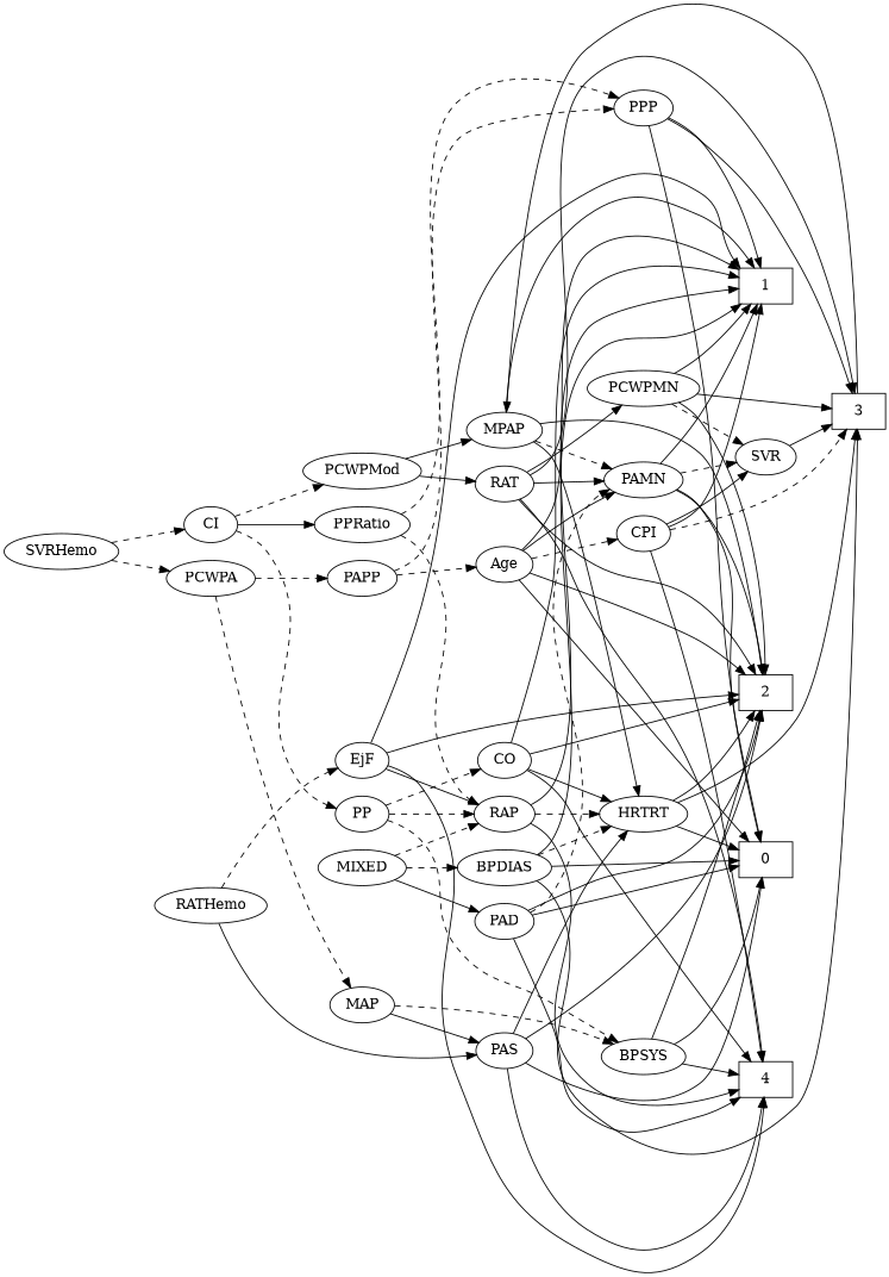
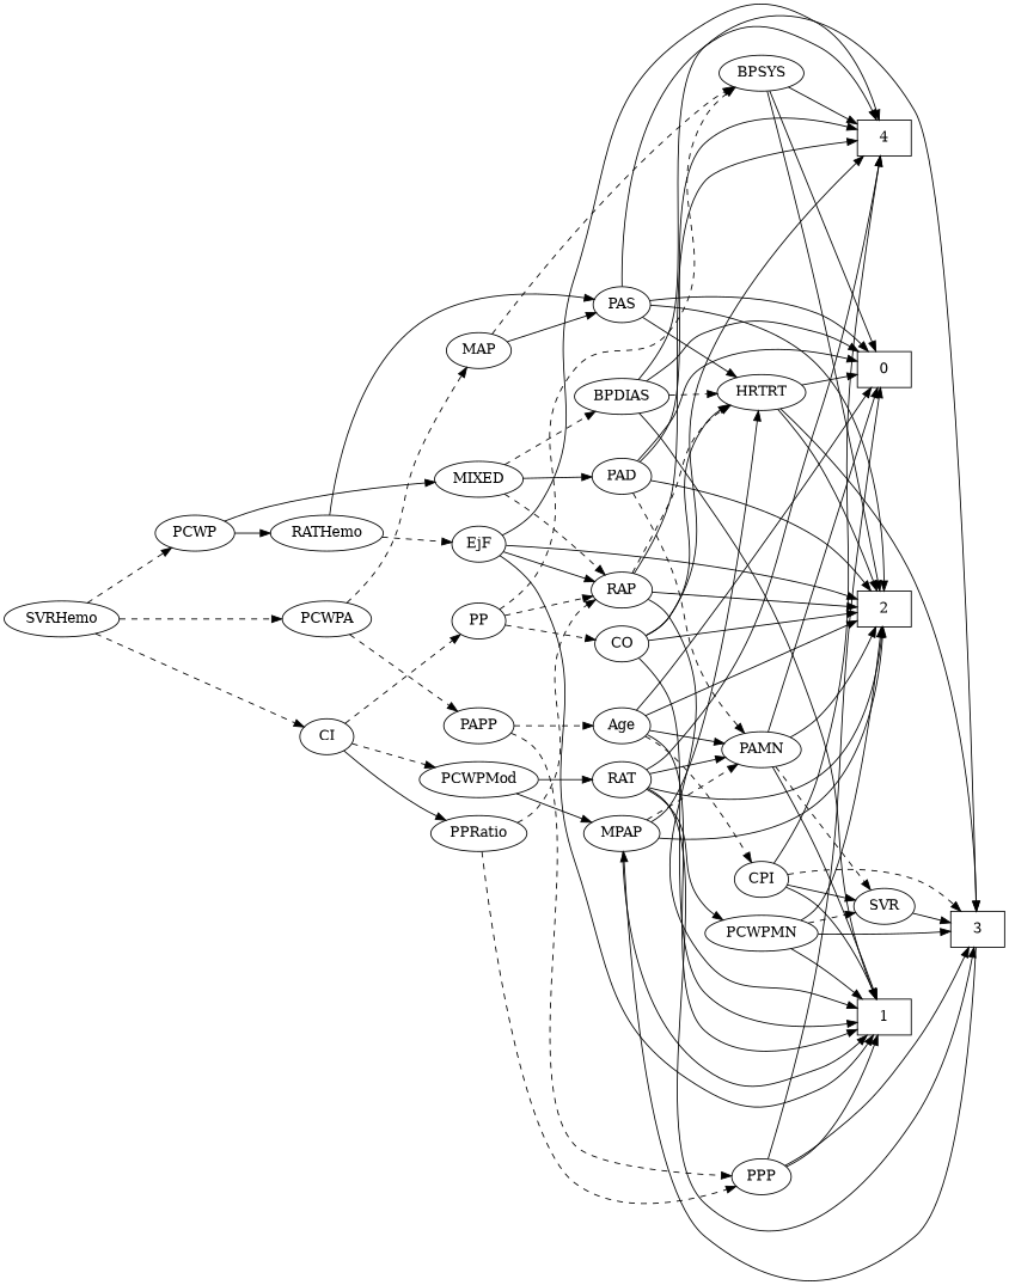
  strict digraph {
    rankdir=LR
    edge [style=solid]
    1 [height=0.5 shape=box width=0.75]
    2 [height=0.5 shape=box width=0.75]
    3 [height=0.5 shape=box width=0.75]
    MPAP [height=0.5 width=0.97491]
    4 [height=0.5 shape=box width=0.75]
    n6 [height=0.5 label=0 shape=box width=0.75]
    Age [height=0.5 width=0.75]
    PAMN [height=0.5 width=1.011]
    CPI [height=0.5 width=0.75]
    SVR [height=0.5 width=0.77632]
    EjF [height=0.5 width=0.75]
    RAP [height=0.5 width=0.77632]
    HRTRT [height=0.5 width=1.1013]
    MIXED [height=0.5 width=1.1193]
    PAD [height=0.5 width=0.79437]
    BPDIAS [height=0.5 width=1.1735]
    BPSYS [height=0.5 width=1.0471]
    CO [height=0.5 width=0.75]
    PAS [height=0.5 width=0.75]
    RATHemo [height=0.5 width=1.3721]
    RAT [height=0.5 width=0.75827]
    PCWPMN [height=0.5 width=1.3902]
    PCWPMod [height=0.5 width=1.4443]
    PCWPA [height=0.5 width=1.1555]
    MAP [height=0.5 width=0.84854]
    PAPP [height=0.5 width=0.88464]
    PPP [height=0.5 width=0.75]
    SVRHemo [height=0.5 width=1.3902]
+   PCWP [height=0.5 width=0.97491]
    CI [height=0.5 width=0.75]
    PP [height=0.5 width=0.75]
    PPRatio [height=0.5 width=1.1013]
    3 -> MPAP
    MPAP -> 1
    MPAP -> 2
    MPAP -> PAMN [style=dashed]
    MPAP -> HRTRT
    Age -> 1
    Age -> 2
    Age -> n6
    Age -> PAMN
    Age -> CPI [style=dashed]
    PAMN -> 1
    PAMN -> 2
    PAMN -> n6
    PAMN -> SVR [style=dashed]
    CPI -> 1
    CPI -> 3 [style=dashed]
    CPI -> 4
    CPI -> SVR
    SVR -> 3
    EjF -> 1
    EjF -> 2
    EjF -> 4
    EjF -> RAP
    RAP -> 1
+   RAP -> 2
    RAP -> 4
    RAP -> HRTRT [style=dashed]
    HRTRT -> 2
    HRTRT -> 3
    HRTRT -> n6
    MIXED -> RAP [style=dashed]
    MIXED -> PAD
    MIXED -> BPDIAS [style=dashed]
    PAD -> 2
    PAD -> 4
    PAD -> n6
    PAD -> PAMN [style=dashed]
    BPDIAS -> 1
    BPDIAS -> 3
    BPDIAS -> n6
    BPDIAS -> HRTRT [style=dashed]
    BPSYS -> 2
    BPSYS -> 4
    BPSYS -> n6
    CO -> 1
    CO -> 2
    CO -> 4
    CO -> HRTRT
    PAS -> 2
    PAS -> 4
    PAS -> n6
    PAS -> HRTRT
    RATHemo -> EjF [style=dashed]
    RATHemo -> PAS
    RAT -> 2
    RAT -> 3
    RAT -> 4
    RAT -> PAMN
    RAT -> PCWPMN
    PCWPMN -> 1
    PCWPMN -> 2
    PCWPMN -> 3
    PCWPMN -> SVR [style=dashed]
    PCWPMod -> MPAP
    PCWPMod -> RAT
    PCWPA -> MAP [style=dashed]
    PCWPA -> PAPP [style=dashed]
    MAP -> BPSYS [style=dashed]
    MAP -> PAS
    PAPP -> Age [style=dashed]
    PAPP -> PPP [style=dashed]
    PPP -> 1
    PPP -> 3
    PPP -> n6
    SVRHemo -> PCWPA [style=dashed]
+   SVRHemo -> PCWP [style=dashed]
    SVRHemo -> CI [style=dashed]
+   PCWP -> MIXED
+   PCWP -> RATHemo
    CI -> PCWPMod [style=dashed]
    CI -> PP [style=dashed]
    CI -> PPRatio
    PP -> RAP [style=dashed]
    PP -> BPSYS [style=dashed]
    PP -> CO [style=dashed]
    PPRatio -> RAP [style=dashed]
    PPRatio -> PPP [style=dashed]
  }
